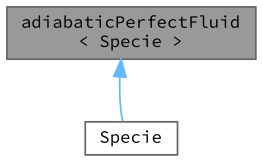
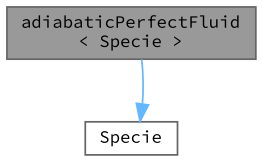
  digraph {
    fontname="Source Code Pro"
    node [color=gray40 fontname="Source Code Pro" fontsize=10 shape=box style=filled]
    n1 [fillcolor=grey60 fontcolor=black height=0.2 label="adiabaticPerfectFluid\l\< Specie \>" width=0.4]
    n2 [fillcolor=white height=0.2 label=Specie width=0.4]
-   n1 -> n2 [color=steelblue1 dir=back fontname="Source Code Pro" fontsize=10 labelfontname=Helvetica labelfontsize=10 style=solid]
+   n2 -> n1 [color=steelblue1 dir=back fontname="Source Code Pro" fontsize=10 labelfontname=Helvetica labelfontsize=10 style=solid]
  }
